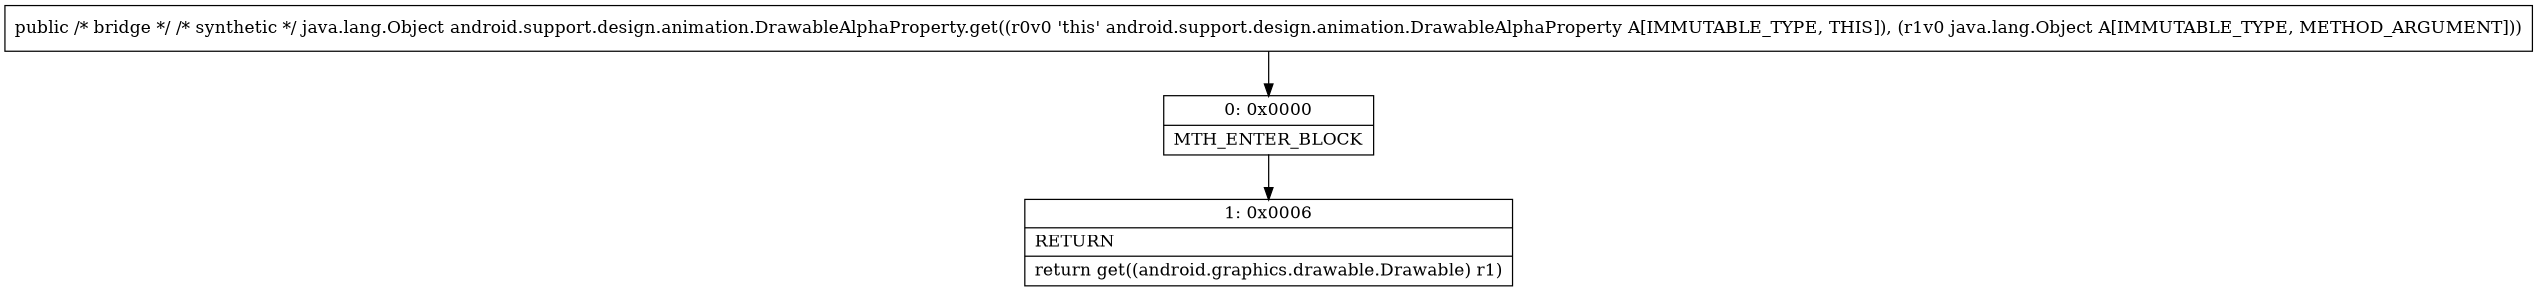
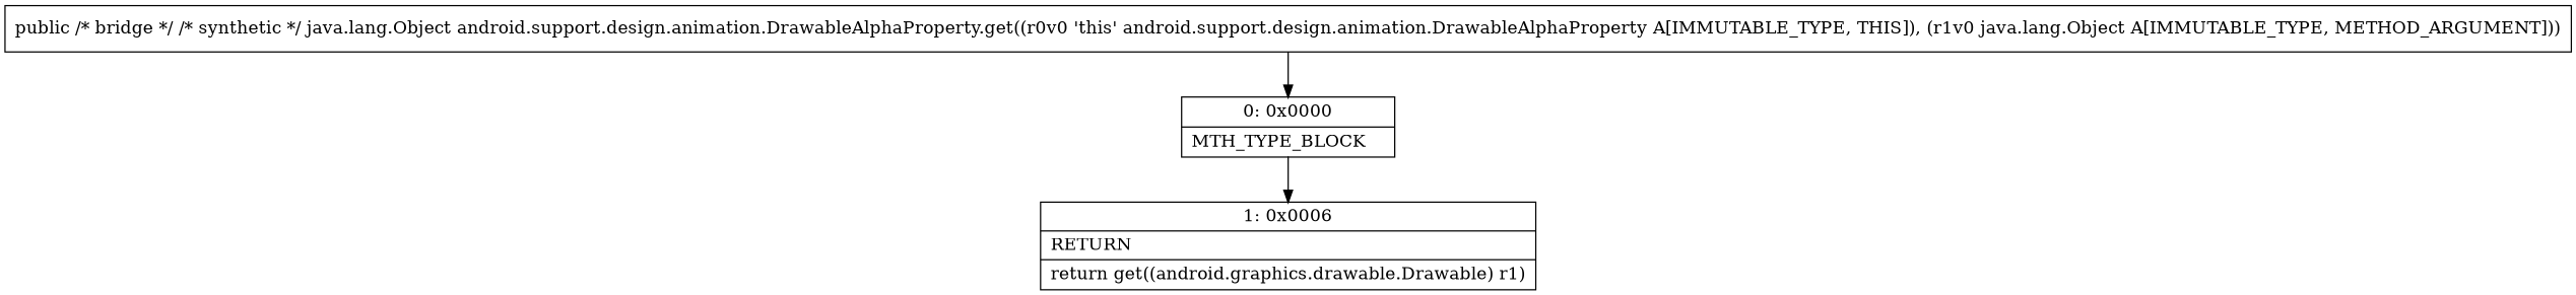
  digraph {
    node [shape=record]
-   n1 [label="{0\:\ 0x0000|MTH_ENTER_BLOCK\l}"]
+   n1 [label="{0\:\ 0x0000|MTH_TYPE_BLOCK\l}"]
    n2 [label="{1\:\ 0x0006|RETURN\l|return get((android.graphics.drawable.Drawable) r1)\l}"]
    n3 [label="{public \/* bridge *\/ \/* synthetic *\/ java.lang.Object android.support.design.animation.DrawableAlphaProperty.get((r0v0 'this' android.support.design.animation.DrawableAlphaProperty A[IMMUTABLE_TYPE, THIS]), (r1v0 java.lang.Object A[IMMUTABLE_TYPE, METHOD_ARGUMENT])) }"]
    n1 -> n2
    n3 -> n1
  }
